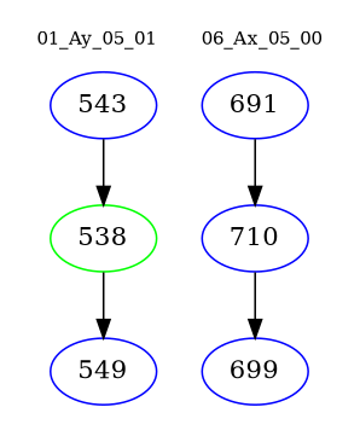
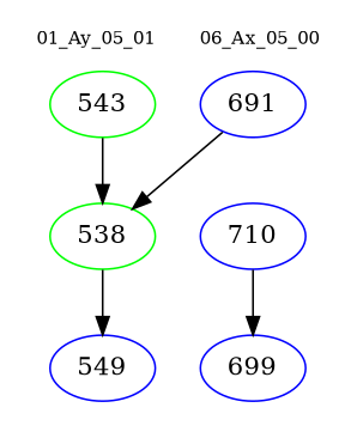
  digraph {
    node [color=blue]
    edge [color=black]
-   n1 [label=543]
+   n1 [color=green label=543]
    n2 [color=green label=538]
    n3 [label=549]
    n4 [label=691]
    n5 [label=710]
    n6 [label=699]
    subgraph cluster_1 {
      color=white
      fontsize=10
      label="01_Ay_05_01"
      n1
      n2
      n3
    }
    subgraph cluster_2 {
      color=white
      fontsize=10
      label="06_Ax_05_00"
      n4
      n5
      n6
    }
    n1 -> n2
    n2 -> n3
-   n4 -> n5
+   n4 -> n2
    n5 -> n6
  }
